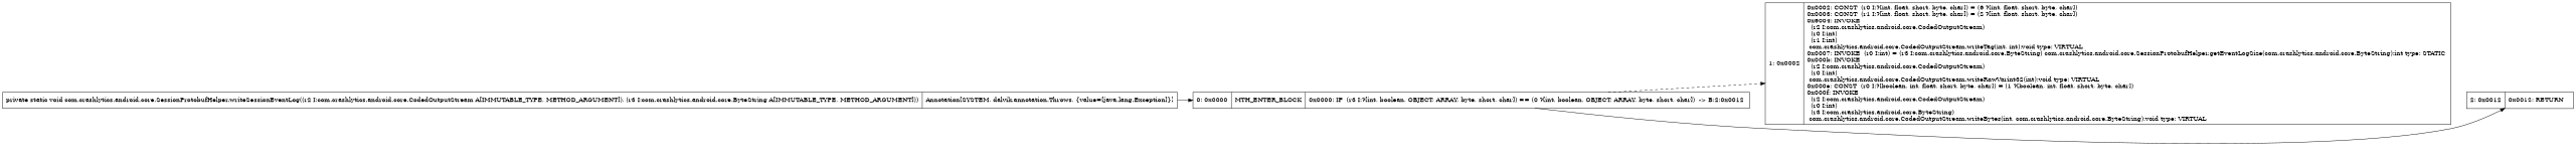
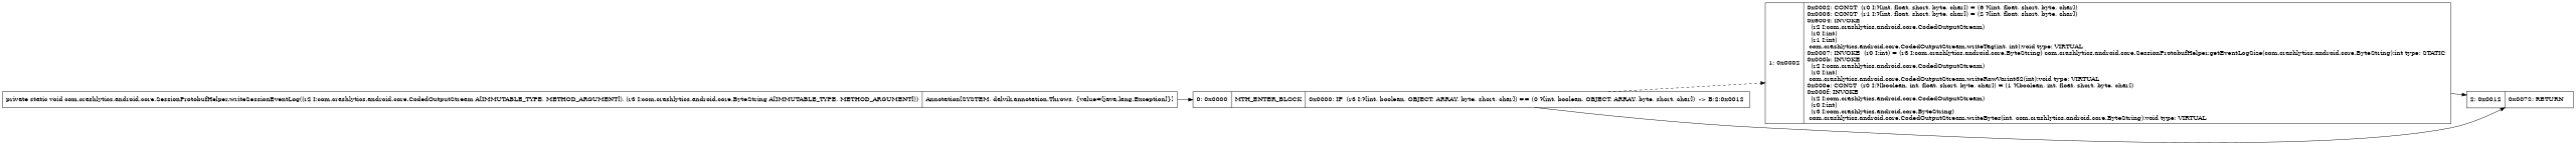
  digraph {
    rankdir=LR
    node [shape=record]
    n1 [label="{0\:\ 0x0000|MTH_ENTER_BLOCK\l|0x0000: IF  (r3 I:?[int, boolean, OBJECT, ARRAY, byte, short, char]) == (0 ?[int, boolean, OBJECT, ARRAY, byte, short, char])  \-\> B:2:0x0012 \l}"]
    n2 [label="{1\:\ 0x0002|0x0002: CONST  (r0 I:?[int, float, short, byte, char]) = (6 ?[int, float, short, byte, char]) \l0x0003: CONST  (r1 I:?[int, float, short, byte, char]) = (2 ?[int, float, short, byte, char]) \l0x6004: INVOKE  \l  (r2 I:com.crashlytics.android.core.CodedOutputStream)\l  (r0 I:int)\l  (r1 I:int)\l com.crashlytics.android.core.CodedOutputStream.writeTag(int, int):void type: VIRTUAL \l0x0007: INVOKE  (r0 I:int) = (r3 I:com.crashlytics.android.core.ByteString) com.crashlytics.android.core.SessionProtobufHelper.getEventLogSize(com.crashlytics.android.core.ByteString):int type: STATIC \l0x000b: INVOKE  \l  (r2 I:com.crashlytics.android.core.CodedOutputStream)\l  (r0 I:int)\l com.crashlytics.android.core.CodedOutputStream.writeRawVarint32(int):void type: VIRTUAL \l0x000e: CONST  (r0 I:?[boolean, int, float, short, byte, char]) = (1 ?[boolean, int, float, short, byte, char]) \l0x000f: INVOKE  \l  (r2 I:com.crashlytics.android.core.CodedOutputStream)\l  (r0 I:int)\l  (r3 I:com.crashlytics.android.core.ByteString)\l com.crashlytics.android.core.CodedOutputStream.writeBytes(int, com.crashlytics.android.core.ByteString):void type: VIRTUAL \l}"]
-   n3 [label="{2\:\ 0x0012|0x0012: RETURN   \l}"]
+   n3 [label="{2\:\ 0x0012|0x0072: RETURN   \l}"]
    n4 [label="{private static void com.crashlytics.android.core.SessionProtobufHelper.writeSessionEventLog((r2 I:com.crashlytics.android.core.CodedOutputStream A[IMMUTABLE_TYPE, METHOD_ARGUMENT]), (r3 I:com.crashlytics.android.core.ByteString A[IMMUTABLE_TYPE, METHOD_ARGUMENT]))  | Annotation[SYSTEM, dalvik.annotation.Throws, \{value=[java.lang.Exception]\}]\l}"]
    n1 -> n2 [style=dashed]
    n1 -> n3
+   n2 -> n3
    n4 -> n1
  }
